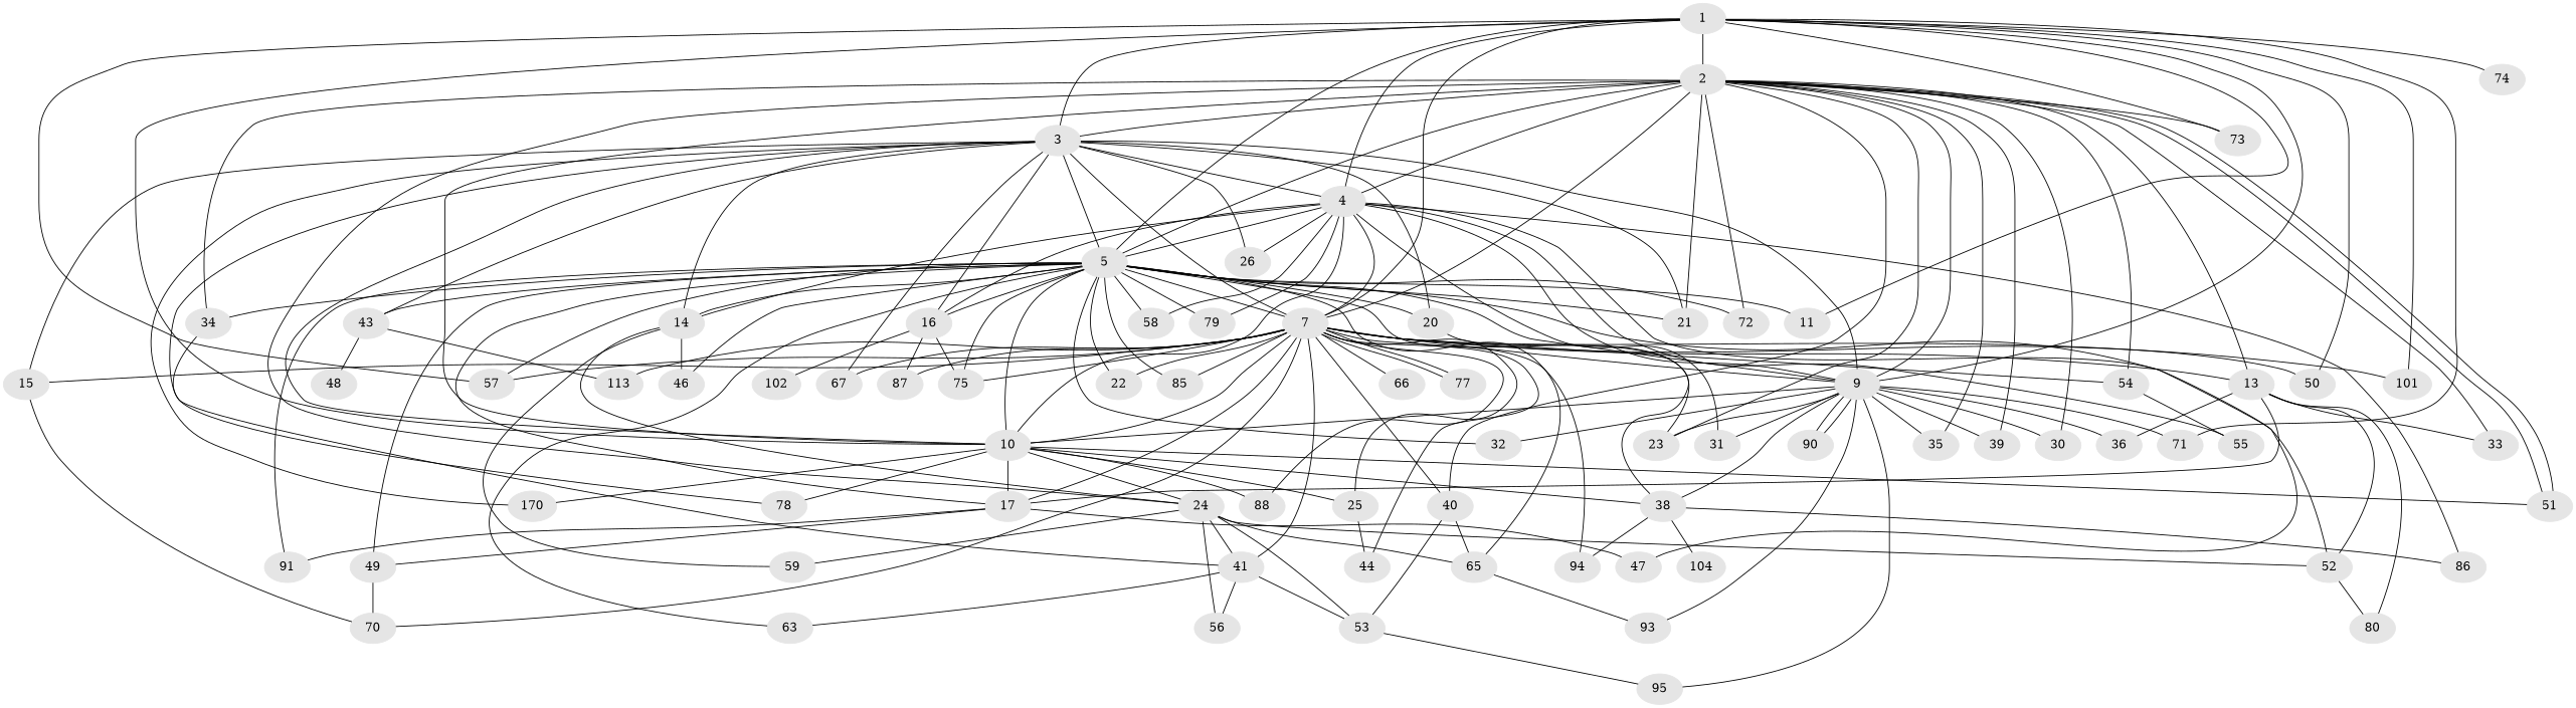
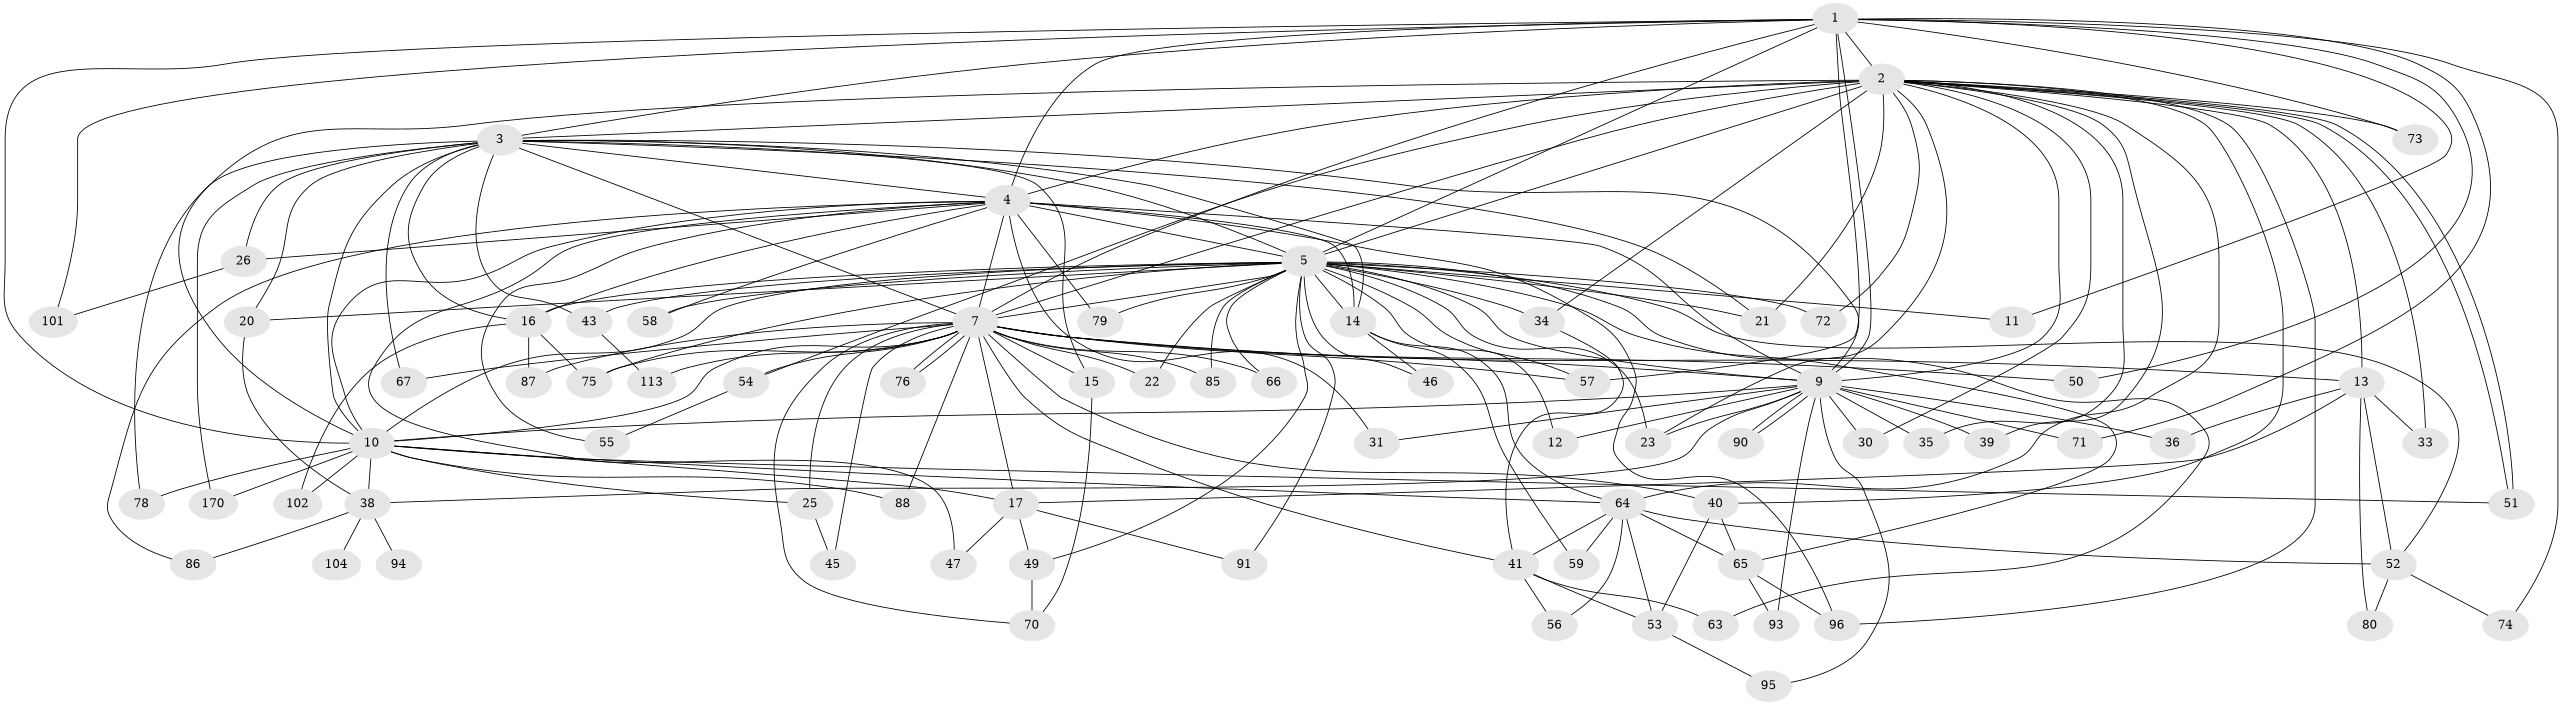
  graph {
    node [color=gray90 style=filled]
    1 [super="+42"]
    2 [super="+8"]
    3 [super="+62"]
    4 [super="+32"]
    5 [super="+6"]
    7 [super="+28"]
    9 [super="+89"]
    10 [super="+61"]
    11 [super="+84"]
    50
    57 [super="+99"]
    71
    73
    74
    101
    13 [super="+81"]
    21 [super="+27"]
    23
-   24 [super="+64"]
+   24 [super="+64" label=64]
    30
    33
    34
    35
    39
    40
    51 [super="+92"]
    54
    72
+   96 [super="+98"]
    14
    15 [super="+19"]
    16 [super="+29"]
    20
    26
    43 [super="+68"]
    67
    78
    n38 [label=170]
    31
    47
    55
    58
    79
    86
-   12 [super="+18" label=32]
+   12 [super="+18"]
    22
    46
    49
    52
    63
    65 [super="+97"]
    66
    75 [super="+83"]
    85
    91
    17
    25
    41 [super="+69"]
-   44
+   44 [label=45]
    70 [super="+82"]
-   77
+   77 [label=76]
    87
    88
    94
    n65 [label=113]
    36
    38 [super="+76"]
    90
    93
    95
    102
    80
    59
    53 [super="+60"]
    56
-   48
    104
    1 -- 2 [weight=3]
    1 -- 3
    1 -- 4
    1 -- 5 [weight=2]
    1 -- 7
    1 -- 9
    1 -- 10
    1 -- 11
    1 -- 50
    1 -- 57
    1 -- 71
    1 -- 73
    1 -- 74
    1 -- 101
    2 -- 3 [weight=2]
    2 -- 4 [weight=2]
    2 -- 5 [weight=4]
    2 -- 7 [weight=2]
    2 -- 9 [weight=2]
    2 -- 10 [weight=2]
    2 -- 73
    2 -- 13
    2 -- 21
    2 -- 23
    2 -- 24
    2 -- 30
    2 -- 33
    2 -- 34
    2 -- 35
    2 -- 39
    2 -- 40
    2 -- 51
    2 -- 51
    2 -- 54
    2 -- 72
+   2 -- 96
    3 -- 4
    3 -- 5 [weight=2]
    3 -- 7 [weight=2]
    3 -- 9
    3 -- 10 [weight=2]
    3 -- 21
    3 -- 14
    3 -- 15
    3 -- 16
    3 -- 20
    3 -- 26
    3 -- 43
    3 -- 67
    3 -- 78
    3 -- n38
    4 -- 5 [weight=2]
    4 -- 7
    4 -- 9
    4 -- 10
+   4 -- 96
    4 -- 14
    4 -- 16
    4 -- 26
    4 -- 31
    4 -- 47
    4 -- 55
    4 -- 58
    4 -- 79
    4 -- 86
    5 -- 7 [weight=2]
    5 -- 9 [weight=2]
    5 -- 10 [weight=2]
    5 -- 11 [weight=2]
    5 -- 57
    5 -- 21
    5 -- 23
    5 -- 34
    5 -- 72
    5 -- 14
    5 -- 16
    5 -- 20
    5 -- 43 [weight=2]
    5 -- 58
    5 -- 79
    5 -- 12 [weight=2]
    5 -- 22
    5 -- 46
    5 -- 49
    5 -- 52
    5 -- 63
    5 -- 65
-   5 -- 17
+   5 -- 66
    5 -- 75
    5 -- 85
    5 -- 91
    7 -- 9
    7 -- 10
    7 -- 50
    7 -- 57
-   7 -- 101
+   26 -- 101
    7 -- 13
    7 -- 40
    7 -- 54
    7 -- 15
    7 -- 67
    7 -- 22
    7 -- 66
    7 -- 75
    7 -- 85
    7 -- 17
    7 -- 25
    7 -- 41
    7 -- 44
    7 -- 70
    7 -- 77
    7 -- 77
    7 -- 87
    7 -- 88
-   7 -- 94
    7 -- n65
    9 -- 10
    9 -- 71
    9 -- 23
    9 -- 30
    9 -- 35
    9 -- 39
    9 -- 31
    9 -- 12
    9 -- 36
    9 -- 38
    9 -- 90
    9 -- 90
    9 -- 93
    9 -- 95
    10 -- 24
    10 -- 51
    10 -- 78
    10 -- n38
    10 -- 17
    10 -- 25
    10 -- 88
    10 -- 38
+   10 -- 102
    13 -- 33
    13 -- 52
    13 -- 17
    13 -- 36
    13 -- 80
    24 -- 52
    24 -- 65
    24 -- 41
    24 -- 59
    24 -- 53
    24 -- 56
    34 -- 41
    40 -- 65
    40 -- 53
    54 -- 55
    14 -- 24
    14 -- 46
    14 -- 59
    15 -- 70
    16 -- 75
    16 -- 87
    16 -- 102
    20 -- 38
    43 -- n65
-   43 -- 48
    49 -- 70
+   52 -- 74
    52 -- 80
+   65 -- 96
    65 -- 93
    17 -- 47
    17 -- 49
    17 -- 91
    25 -- 44
    41 -- 63
    41 -- 53
    41 -- 56
    38 -- 86
    38 -- 94
    38 -- 104
    53 -- 95
  }
